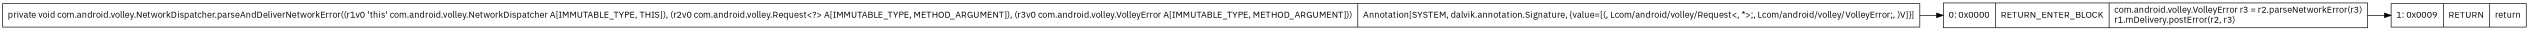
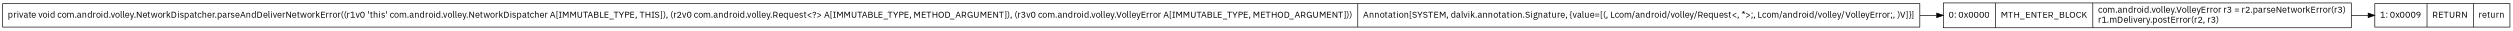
  digraph {
    rankdir=LR
    fontname="IBM Plex Sans"
    node [shape=record fontname="IBM Plex Sans"]
    edge [fontname="IBM Plex Sans"]
-   n1 [label="{0\:\ 0x0000|RETURN_ENTER_BLOCK\l|com.android.volley.VolleyError r3 = r2.parseNetworkError(r3)\lr1.mDelivery.postError(r2, r3)\l}"]
+   n1 [label="{0\:\ 0x0000|MTH_ENTER_BLOCK\l|com.android.volley.VolleyError r3 = r2.parseNetworkError(r3)\lr1.mDelivery.postError(r2, r3)\l}"]
    n2 [label="{1\:\ 0x0009|RETURN\l|return\l}"]
    n3 [label="{private void com.android.volley.NetworkDispatcher.parseAndDeliverNetworkError((r1v0 'this' com.android.volley.NetworkDispatcher A[IMMUTABLE_TYPE, THIS]), (r2v0 com.android.volley.Request\<?\> A[IMMUTABLE_TYPE, METHOD_ARGUMENT]), (r3v0 com.android.volley.VolleyError A[IMMUTABLE_TYPE, METHOD_ARGUMENT]))  | Annotation[SYSTEM, dalvik.annotation.Signature, \{value=[(, Lcom\/android\/volley\/Request\<, *\>;, Lcom\/android\/volley\/VolleyError;, )V]\}]\l}"]
    n1 -> n2
    n3 -> n1
  }
